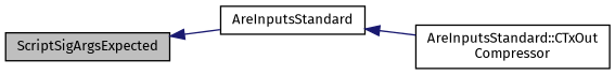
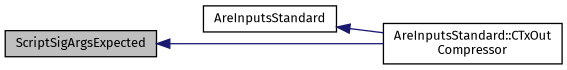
  digraph {
    fontname="Fira Sans"
    rankdir=LR
    node [color=black fillcolor=white fontname="Fira Sans" fontsize=10 shape=record style=filled]
    edge [color=midnightblue dir=back fontname="Fira Sans" fontsize=10 labelfontname=Helvetica labelfontsize=10 style=solid]
    n1 [fillcolor=grey75 fontcolor=black height=0.2 label=ScriptSigArgsExpected width=0.4]
    n2 [height=0.2 label=AreInputsStandard width=0.4]
    n3 [height=0.2 label="AreInputsStandard::CTxOut\lCompressor" width=0.4]
-   n1 -> n2
+   n1 -> n3
    n2 -> n3
  }
